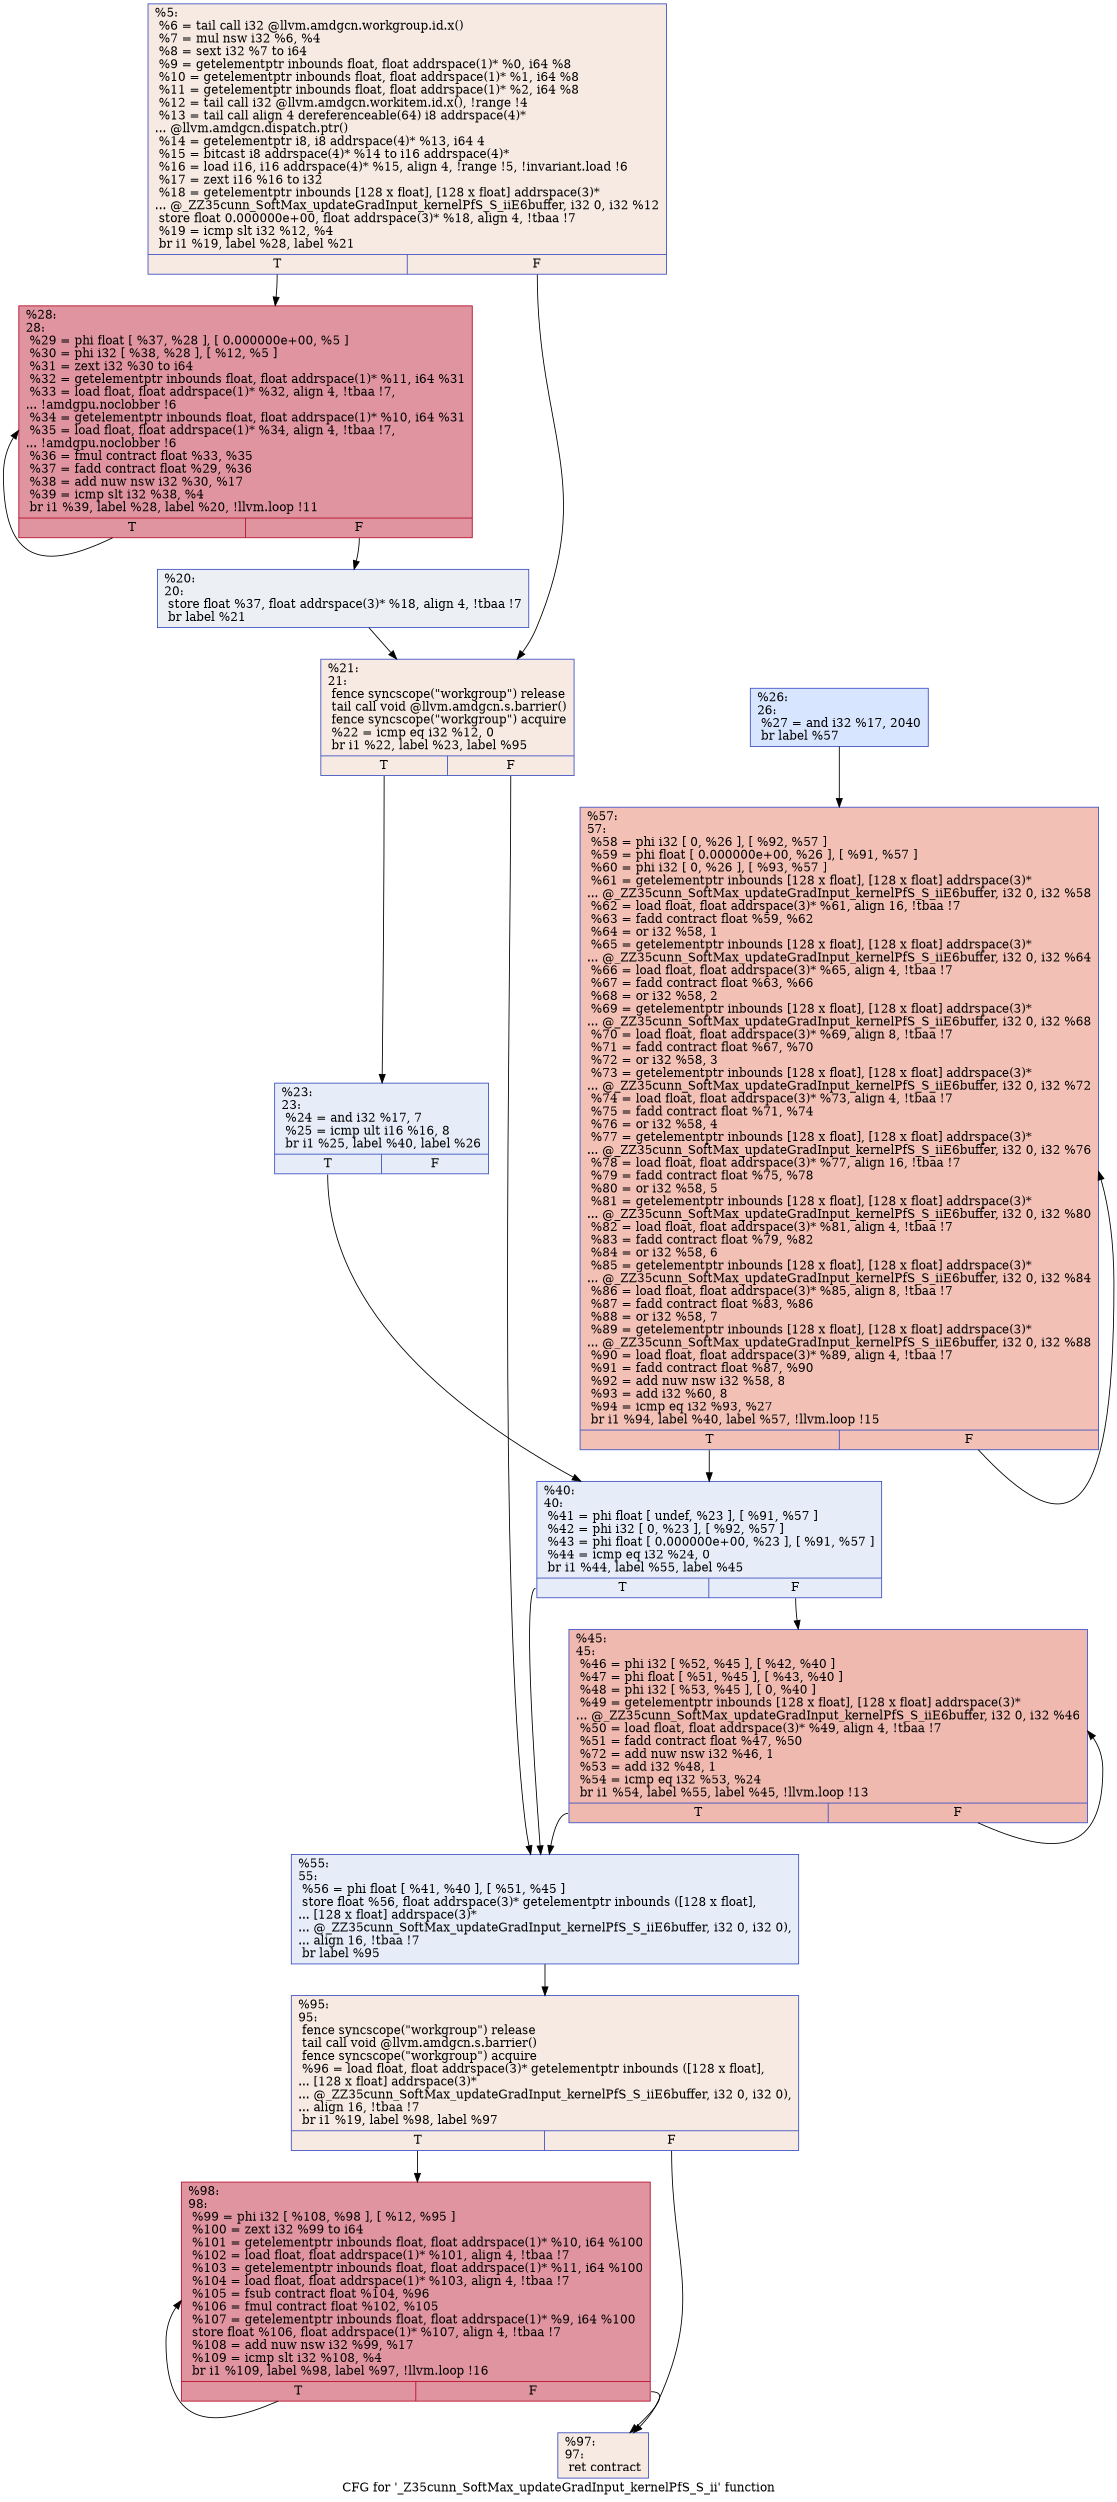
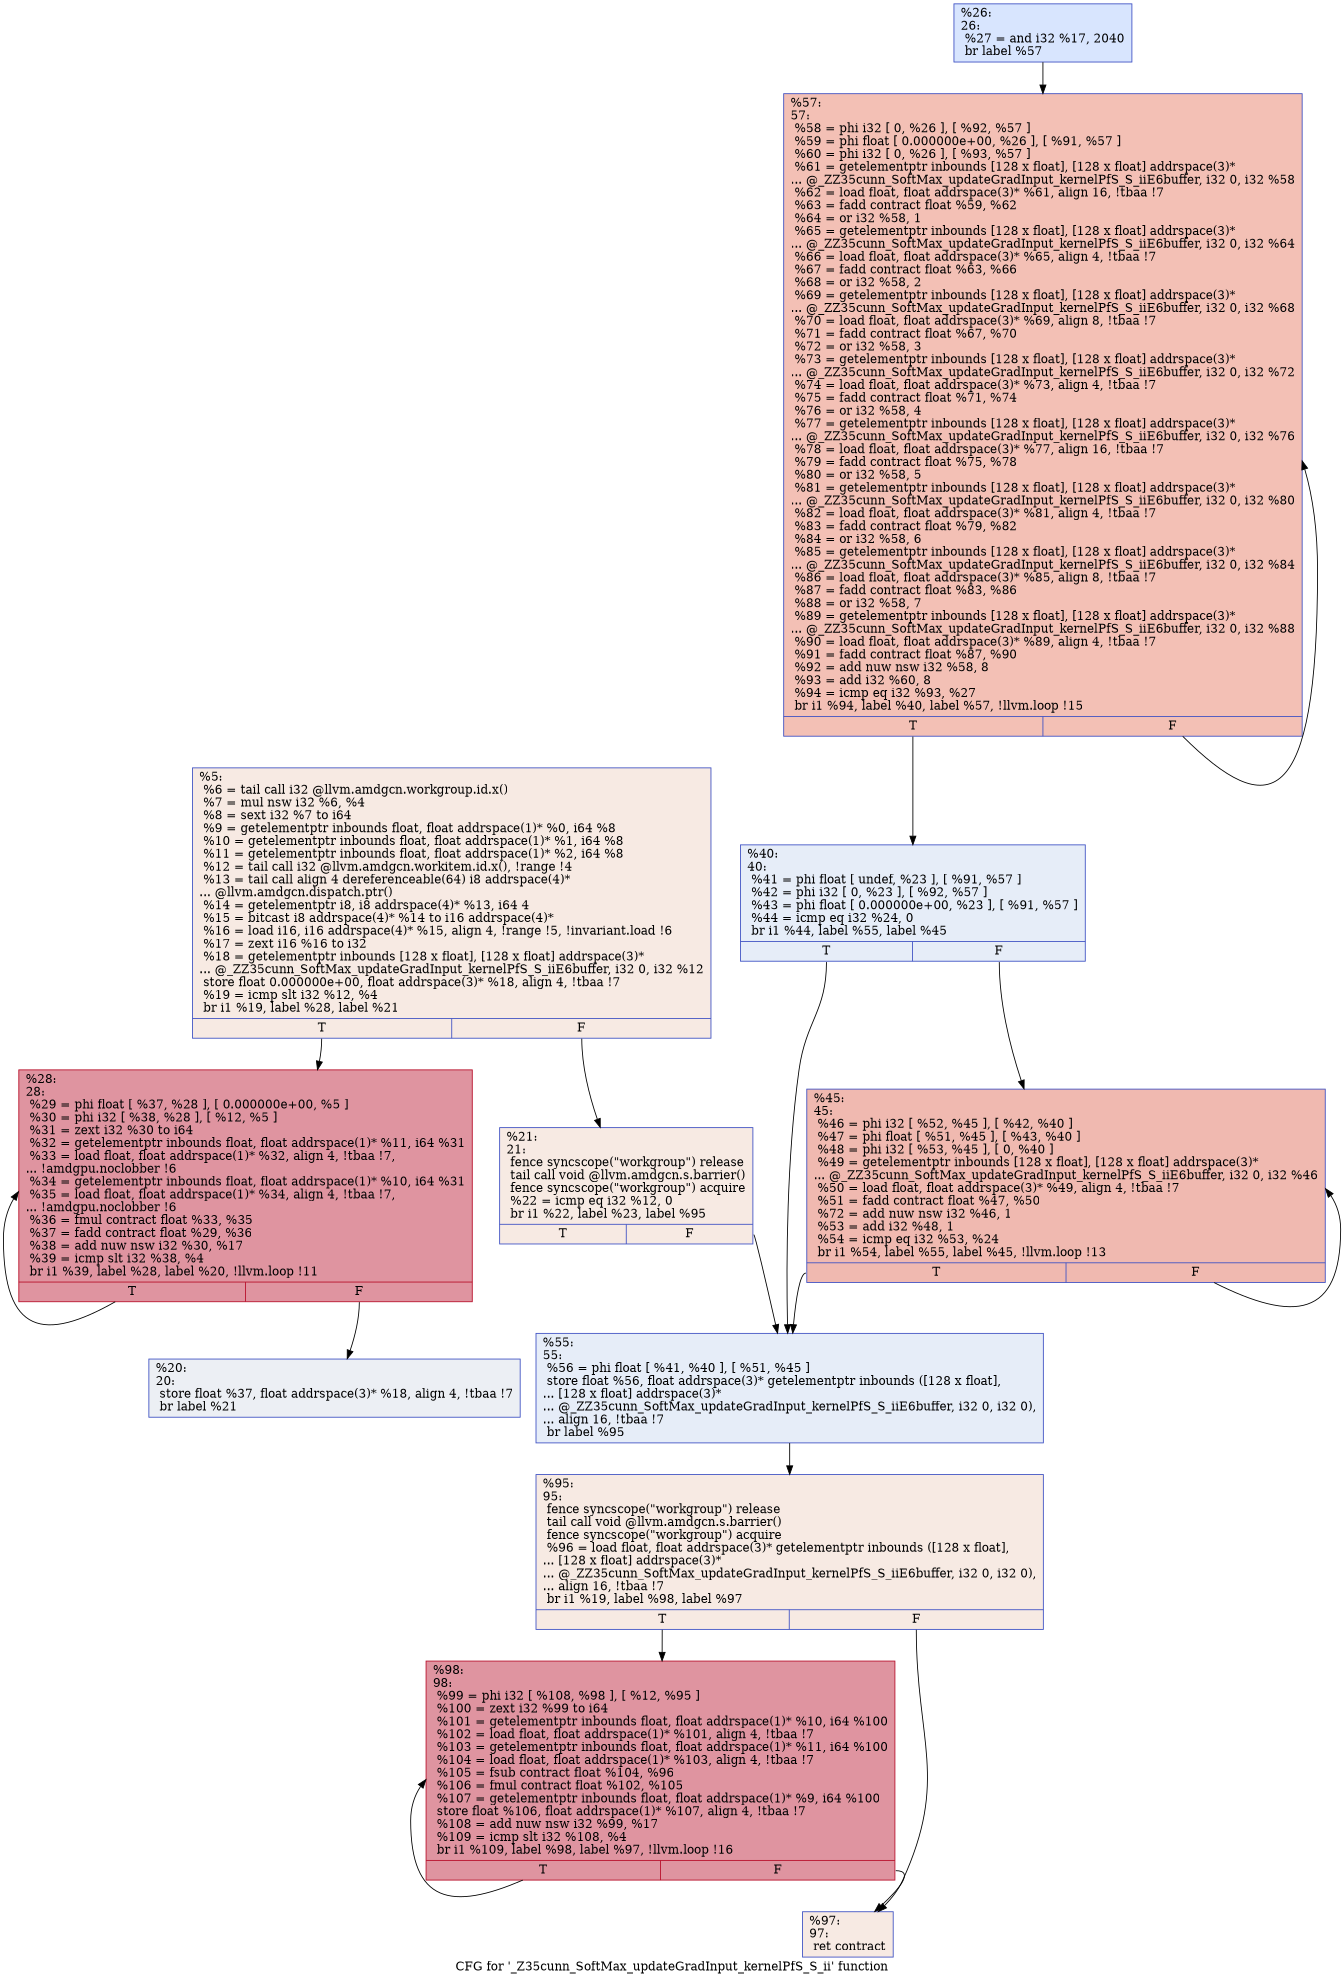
  digraph {
    label="CFG for '_Z35cunn_SoftMax_updateGradInput_kernelPfS_S_ii' function"
    node [color="#3d50c3ff" fillcolor="#eed0c070" shape=record style=filled]
    edge [tailport=s0]
    n1 [label="{%5:\l  %6 = tail call i32 @llvm.amdgcn.workgroup.id.x()\l  %7 = mul nsw i32 %6, %4\l  %8 = sext i32 %7 to i64\l  %9 = getelementptr inbounds float, float addrspace(1)* %0, i64 %8\l  %10 = getelementptr inbounds float, float addrspace(1)* %1, i64 %8\l  %11 = getelementptr inbounds float, float addrspace(1)* %2, i64 %8\l  %12 = tail call i32 @llvm.amdgcn.workitem.id.x(), !range !4\l  %13 = tail call align 4 dereferenceable(64) i8 addrspace(4)*\l... @llvm.amdgcn.dispatch.ptr()\l  %14 = getelementptr i8, i8 addrspace(4)* %13, i64 4\l  %15 = bitcast i8 addrspace(4)* %14 to i16 addrspace(4)*\l  %16 = load i16, i16 addrspace(4)* %15, align 4, !range !5, !invariant.load !6\l  %17 = zext i16 %16 to i32\l  %18 = getelementptr inbounds [128 x float], [128 x float] addrspace(3)*\l... @_ZZ35cunn_SoftMax_updateGradInput_kernelPfS_S_iiE6buffer, i32 0, i32 %12\l  store float 0.000000e+00, float addrspace(3)* %18, align 4, !tbaa !7\l  %19 = icmp slt i32 %12, %4\l  br i1 %19, label %28, label %21\l|{<s0>T|<s1>F}}"]
    n2 [color="#b70d28ff" fillcolor="#b70d2870" label="{%28:\l28:                                               \l  %29 = phi float [ %37, %28 ], [ 0.000000e+00, %5 ]\l  %30 = phi i32 [ %38, %28 ], [ %12, %5 ]\l  %31 = zext i32 %30 to i64\l  %32 = getelementptr inbounds float, float addrspace(1)* %11, i64 %31\l  %33 = load float, float addrspace(1)* %32, align 4, !tbaa !7,\l... !amdgpu.noclobber !6\l  %34 = getelementptr inbounds float, float addrspace(1)* %10, i64 %31\l  %35 = load float, float addrspace(1)* %34, align 4, !tbaa !7,\l... !amdgpu.noclobber !6\l  %36 = fmul contract float %33, %35\l  %37 = fadd contract float %29, %36\l  %38 = add nuw nsw i32 %30, %17\l  %39 = icmp slt i32 %38, %4\l  br i1 %39, label %28, label %20, !llvm.loop !11\l|{<s0>T|<s1>F}}"]
    n3 [label="{%21:\l21:                                               \l  fence syncscope(\"workgroup\") release\l  tail call void @llvm.amdgcn.s.barrier()\l  fence syncscope(\"workgroup\") acquire\l  %22 = icmp eq i32 %12, 0\l  br i1 %22, label %23, label %95\l|{<s0>T|<s1>F}}"]
    n4 [fillcolor="#d4dbe670" label="{%20:\l20:                                               \l  store float %37, float addrspace(3)* %18, align 4, !tbaa !7\l  br label %21\l}"]
-   n5 [fillcolor="#c7d7f070" label="{%23:\l23:                                               \l  %24 = and i32 %17, 7\l  %25 = icmp ult i16 %16, 8\l  br i1 %25, label %40, label %26\l|{<s0>T|<s1>F}}"]
    n6 [fillcolor="#c7d7f070" label="{%55:\l55:                                               \l  %56 = phi float [ %41, %40 ], [ %51, %45 ]\l  store float %56, float addrspace(3)* getelementptr inbounds ([128 x float],\l... [128 x float] addrspace(3)*\l... @_ZZ35cunn_SoftMax_updateGradInput_kernelPfS_S_iiE6buffer, i32 0, i32 0),\l... align 16, !tbaa !7\l  br label %95\l}"]
    n7 [fillcolor="#c7d7f070" label="{%40:\l40:                                               \l  %41 = phi float [ undef, %23 ], [ %91, %57 ]\l  %42 = phi i32 [ 0, %23 ], [ %92, %57 ]\l  %43 = phi float [ 0.000000e+00, %23 ], [ %91, %57 ]\l  %44 = icmp eq i32 %24, 0\l  br i1 %44, label %55, label %45\l|{<s0>T|<s1>F}}"]
    n8 [label="{%95:\l95:                                               \l  fence syncscope(\"workgroup\") release\l  tail call void @llvm.amdgcn.s.barrier()\l  fence syncscope(\"workgroup\") acquire\l  %96 = load float, float addrspace(3)* getelementptr inbounds ([128 x float],\l... [128 x float] addrspace(3)*\l... @_ZZ35cunn_SoftMax_updateGradInput_kernelPfS_S_iiE6buffer, i32 0, i32 0),\l... align 16, !tbaa !7\l  br i1 %19, label %98, label %97\l|{<s0>T|<s1>F}}"]
    n9 [color="#b70d28ff" fillcolor="#b70d2870" label="{%98:\l98:                                               \l  %99 = phi i32 [ %108, %98 ], [ %12, %95 ]\l  %100 = zext i32 %99 to i64\l  %101 = getelementptr inbounds float, float addrspace(1)* %10, i64 %100\l  %102 = load float, float addrspace(1)* %101, align 4, !tbaa !7\l  %103 = getelementptr inbounds float, float addrspace(1)* %11, i64 %100\l  %104 = load float, float addrspace(1)* %103, align 4, !tbaa !7\l  %105 = fsub contract float %104, %96\l  %106 = fmul contract float %102, %105\l  %107 = getelementptr inbounds float, float addrspace(1)* %9, i64 %100\l  store float %106, float addrspace(1)* %107, align 4, !tbaa !7\l  %108 = add nuw nsw i32 %99, %17\l  %109 = icmp slt i32 %108, %4\l  br i1 %109, label %98, label %97, !llvm.loop !16\l|{<s0>T|<s1>F}}"]
    n10 [label="{%97:\l97:                                               \l  ret contract\l}"]
    n11 [fillcolor="#de614d70" label="{%45:\l45:                                               \l  %46 = phi i32 [ %52, %45 ], [ %42, %40 ]\l  %47 = phi float [ %51, %45 ], [ %43, %40 ]\l  %48 = phi i32 [ %53, %45 ], [ 0, %40 ]\l  %49 = getelementptr inbounds [128 x float], [128 x float] addrspace(3)*\l... @_ZZ35cunn_SoftMax_updateGradInput_kernelPfS_S_iiE6buffer, i32 0, i32 %46\l  %50 = load float, float addrspace(3)* %49, align 4, !tbaa !7\l  %51 = fadd contract float %47, %50\l  %72 = add nuw nsw i32 %46, 1\l  %53 = add i32 %48, 1\l  %54 = icmp eq i32 %53, %24\l  br i1 %54, label %55, label %45, !llvm.loop !13\l|{<s0>T|<s1>F}}"]
    n12 [fillcolor="#a7c5fe70" label="{%26:\l26:                                               \l  %27 = and i32 %17, 2040\l  br label %57\l}"]
    n13 [fillcolor="#e5705870" label="{%57:\l57:                                               \l  %58 = phi i32 [ 0, %26 ], [ %92, %57 ]\l  %59 = phi float [ 0.000000e+00, %26 ], [ %91, %57 ]\l  %60 = phi i32 [ 0, %26 ], [ %93, %57 ]\l  %61 = getelementptr inbounds [128 x float], [128 x float] addrspace(3)*\l... @_ZZ35cunn_SoftMax_updateGradInput_kernelPfS_S_iiE6buffer, i32 0, i32 %58\l  %62 = load float, float addrspace(3)* %61, align 16, !tbaa !7\l  %63 = fadd contract float %59, %62\l  %64 = or i32 %58, 1\l  %65 = getelementptr inbounds [128 x float], [128 x float] addrspace(3)*\l... @_ZZ35cunn_SoftMax_updateGradInput_kernelPfS_S_iiE6buffer, i32 0, i32 %64\l  %66 = load float, float addrspace(3)* %65, align 4, !tbaa !7\l  %67 = fadd contract float %63, %66\l  %68 = or i32 %58, 2\l  %69 = getelementptr inbounds [128 x float], [128 x float] addrspace(3)*\l... @_ZZ35cunn_SoftMax_updateGradInput_kernelPfS_S_iiE6buffer, i32 0, i32 %68\l  %70 = load float, float addrspace(3)* %69, align 8, !tbaa !7\l  %71 = fadd contract float %67, %70\l  %72 = or i32 %58, 3\l  %73 = getelementptr inbounds [128 x float], [128 x float] addrspace(3)*\l... @_ZZ35cunn_SoftMax_updateGradInput_kernelPfS_S_iiE6buffer, i32 0, i32 %72\l  %74 = load float, float addrspace(3)* %73, align 4, !tbaa !7\l  %75 = fadd contract float %71, %74\l  %76 = or i32 %58, 4\l  %77 = getelementptr inbounds [128 x float], [128 x float] addrspace(3)*\l... @_ZZ35cunn_SoftMax_updateGradInput_kernelPfS_S_iiE6buffer, i32 0, i32 %76\l  %78 = load float, float addrspace(3)* %77, align 16, !tbaa !7\l  %79 = fadd contract float %75, %78\l  %80 = or i32 %58, 5\l  %81 = getelementptr inbounds [128 x float], [128 x float] addrspace(3)*\l... @_ZZ35cunn_SoftMax_updateGradInput_kernelPfS_S_iiE6buffer, i32 0, i32 %80\l  %82 = load float, float addrspace(3)* %81, align 4, !tbaa !7\l  %83 = fadd contract float %79, %82\l  %84 = or i32 %58, 6\l  %85 = getelementptr inbounds [128 x float], [128 x float] addrspace(3)*\l... @_ZZ35cunn_SoftMax_updateGradInput_kernelPfS_S_iiE6buffer, i32 0, i32 %84\l  %86 = load float, float addrspace(3)* %85, align 8, !tbaa !7\l  %87 = fadd contract float %83, %86\l  %88 = or i32 %58, 7\l  %89 = getelementptr inbounds [128 x float], [128 x float] addrspace(3)*\l... @_ZZ35cunn_SoftMax_updateGradInput_kernelPfS_S_iiE6buffer, i32 0, i32 %88\l  %90 = load float, float addrspace(3)* %89, align 4, !tbaa !7\l  %91 = fadd contract float %87, %90\l  %92 = add nuw nsw i32 %58, 8\l  %93 = add i32 %60, 8\l  %94 = icmp eq i32 %93, %27\l  br i1 %94, label %40, label %57, !llvm.loop !15\l|{<s0>T|<s1>F}}"]
    n1 -> n2
    n1 -> n3 [tailport=s1]
    n2 -> n2
    n2 -> n4 [tailport=s1]
-   n3 -> n5
    n3 -> n6 [tailport=s1]
-   n4 -> n3
-   n5 -> n7
    n6 -> n8
    n7 -> n6
    n7 -> n11 [tailport=s1]
    n8 -> n9
    n8 -> n10 [tailport=s1]
    n9 -> n9
    n9 -> n10 [tailport=s1]
    n11 -> n6
    n11 -> n11 [tailport=s1]
    n12 -> n13
    n13 -> n7
    n13 -> n13 [tailport=s1]
  }
